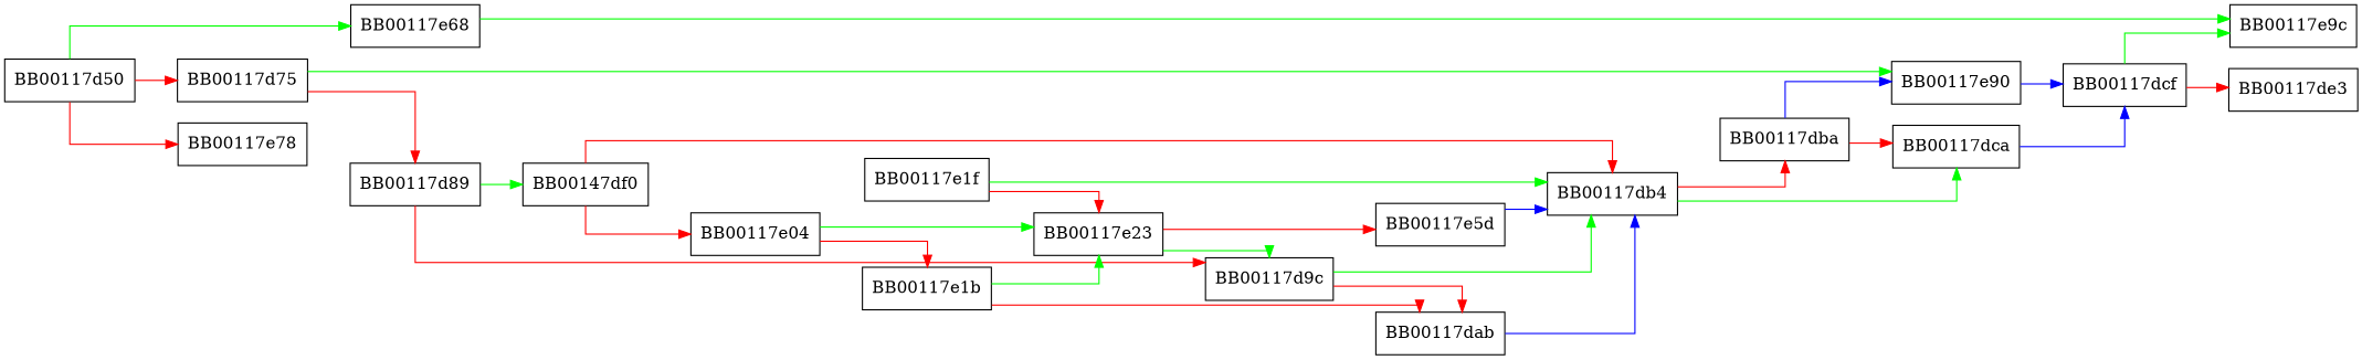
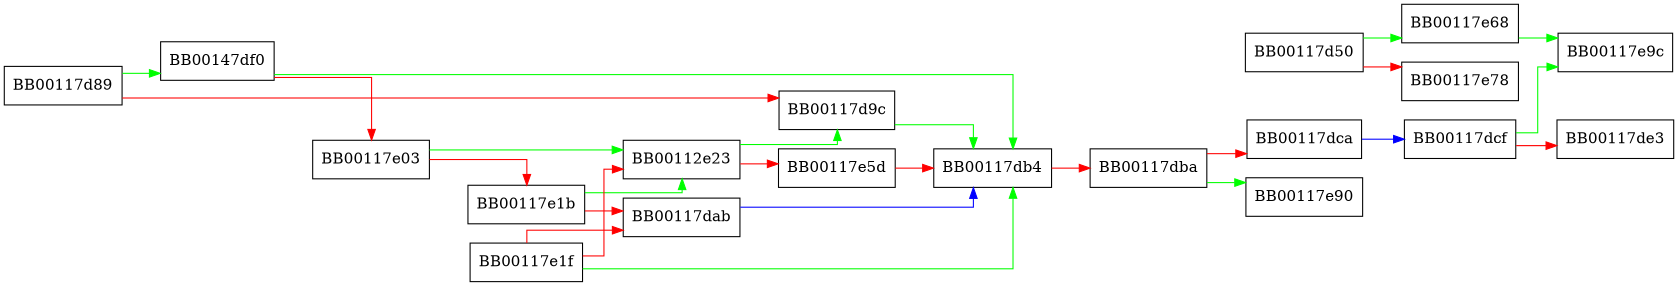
  digraph {
    rankdir=LR
    splines=ortho
    node [shape=box]
    edge [color=green]
    BB00117d50
    BB00117e68
-   BB00117d75
    BB00117e78
    BB00117e9c
    BB00117e90
    BB00117d89
    BB00117dcf
    n9 [label=BB00147df0]
    BB00117d9c
    BB00117de3
    BB00117db4
-   BB00117e04
+   BB00117e04 [label=BB00117e03]
    BB00117dab
    BB00117dca
    BB00117dba
-   BB00117e23
+   BB00117e23 [label=BB00112e23]
    BB00117e1b
    BB00117e5d
    BB00117e1f
    BB00117d50 -> BB00117e68
-   BB00117d50 -> BB00117d75 [color=red]
    BB00117d50 -> BB00117e78 [color=red]
    BB00117e68 -> BB00117e9c
-   BB00117d75 -> BB00117e90
-   BB00117d75 -> BB00117d89 [color=red]
-   BB00117e90 -> BB00117dcf [color=blue]
    BB00117d89 -> n9
    BB00117d89 -> BB00117d9c [color=red]
    BB00117dcf -> BB00117e9c
    BB00117dcf -> BB00117de3 [color=red]
-   n9 -> BB00117db4 [color=red]
+   n9 -> BB00117db4
    n9 -> BB00117e04 [color=red]
    BB00117d9c -> BB00117db4
-   BB00117d9c -> BB00117dab [color=red]
-   BB00117db4 -> BB00117dca
+   BB00117e1f -> BB00117dab [color=red]
    BB00117db4 -> BB00117dba [color=red]
    BB00117e04 -> BB00117e23
    BB00117e04 -> BB00117e1b [color=red]
    BB00117dab -> BB00117db4 [color=blue]
    BB00117dca -> BB00117dcf [color=blue]
-   BB00117dba -> BB00117e90 [color=blue]
+   BB00117dba -> BB00117e90
    BB00117dba -> BB00117dca [color=red]
    BB00117e23 -> BB00117d9c
    BB00117e23 -> BB00117e5d [color=red]
    BB00117e1b -> BB00117dab [color=red]
    BB00117e1b -> BB00117e23
-   BB00117e5d -> BB00117db4 [color=blue]
+   BB00117e5d -> BB00117db4 [color=red]
    BB00117e1f -> BB00117db4
    BB00117e1f -> BB00117e23 [color=red]
  }
